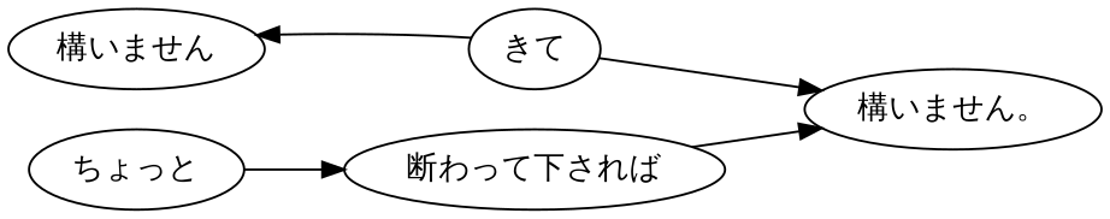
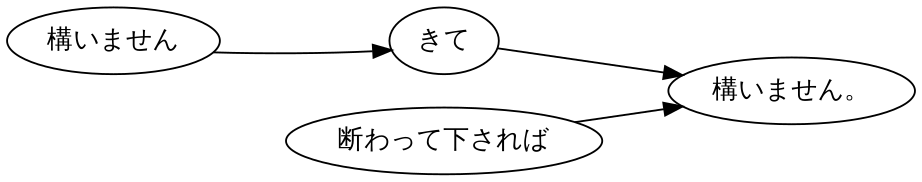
  digraph {
    rankdir=LR
    n1 [label="構いません"]
    n2 [label="きて"]
    n3 [label="構いません。"]
    n4 [label="断わって下されば"]
-   n5 [label="ちょっと"]
-   n2 -> n1
+   n1 -> n2
    n2 -> n3
    n4 -> n3
-   n5 -> n4
  }
